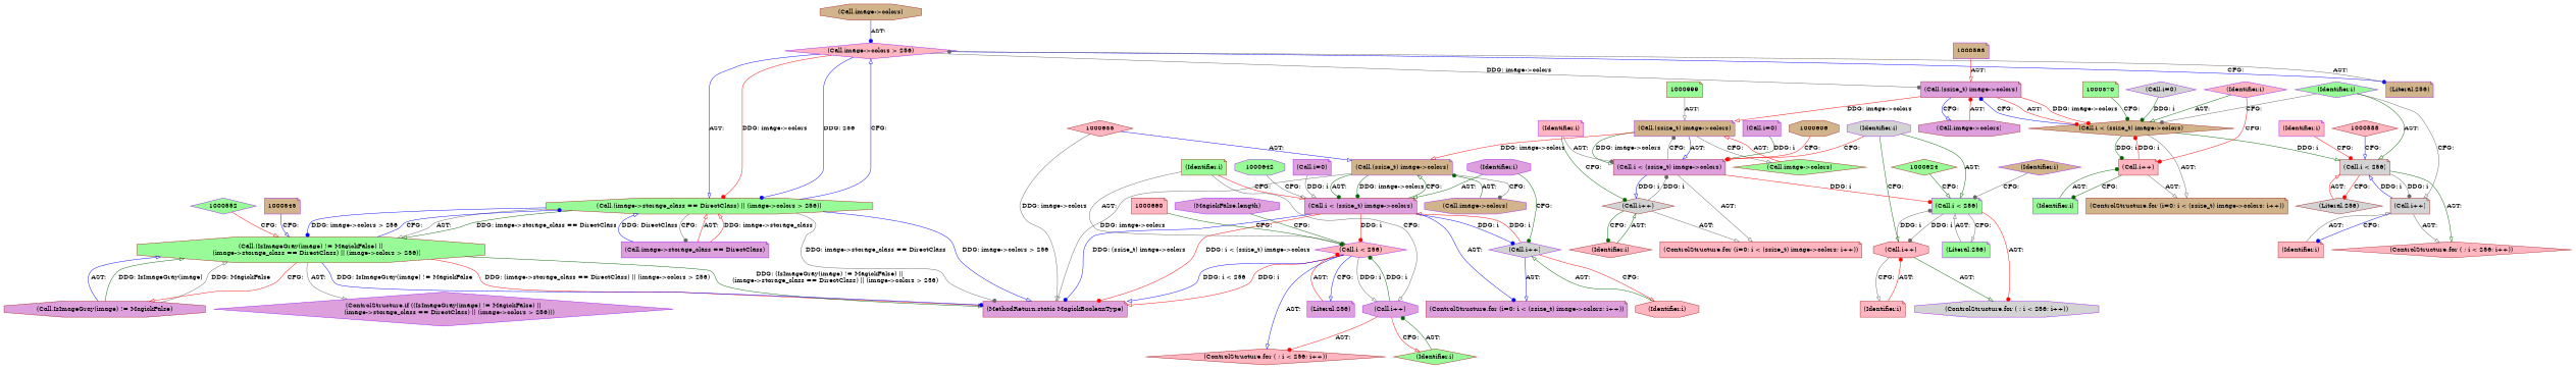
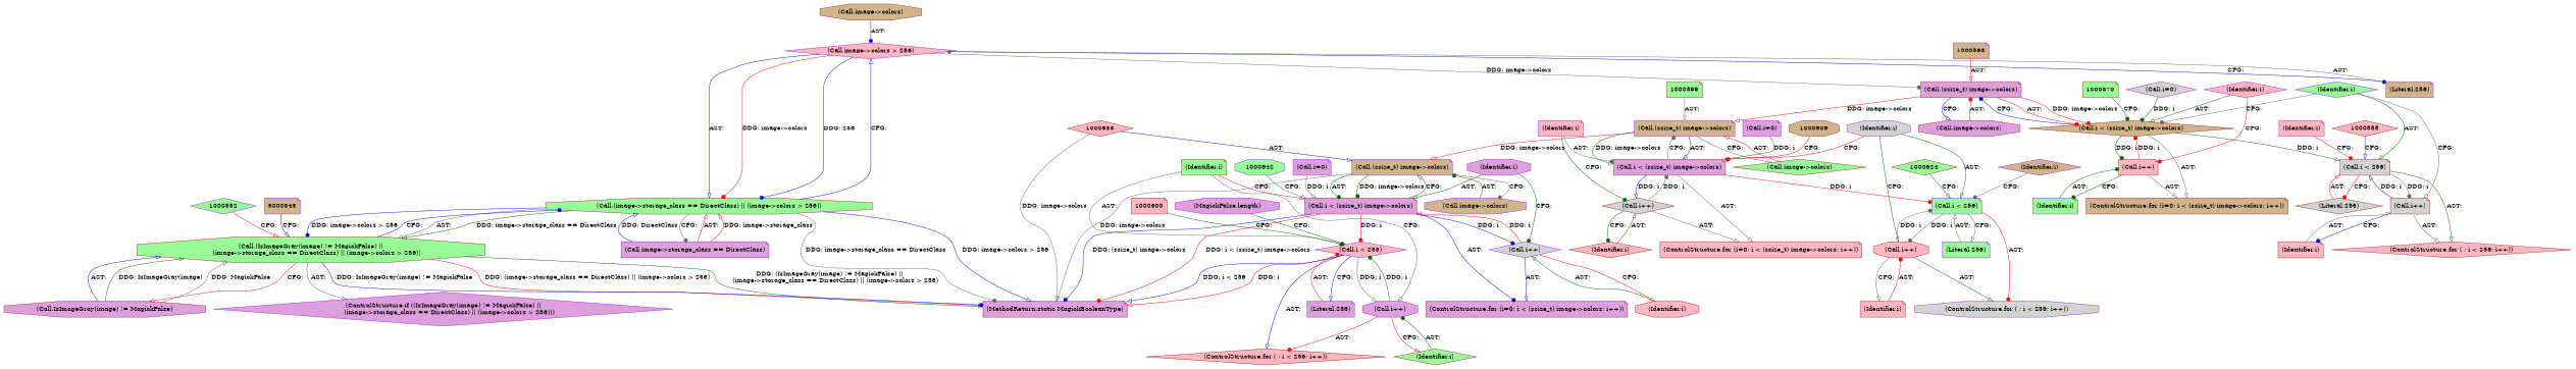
  digraph {
    node [color=brown fillcolor=lightpink shape=note style=filled]
    edge [arrowhead=onormal color=gray40]
    n1 [color=purple label="(Call,image->colors > 256)" shape=diamond]
    n2 [fillcolor=palegreen label="(Call,(image->storage_class == DirectClass) || (image->colors > 256))" shape=octagon]
    n3 [fillcolor=plum label="(Call,(ssize_t) image->colors)"]
    n4 [color=purple fillcolor=tan label="(Literal,256)"]
    n5 [fillcolor=plum label="(MethodReturn,static MagickBooleanType)"]
    n6 [fillcolor=palegreen label="(Call,(IsImageGray(image) != MagickFalse) ||\n      (image->storage_class == DirectClass) || (image->colors > 256))" shape=octagon]
    n7 [color=purple fillcolor=plum label="(Call,image->storage_class == DirectClass)"]
    n8 [fillcolor=tan label="(Call,i < (ssize_t) image->colors)" shape=diamond]
    n9 [color=purple fillcolor=tan label="(Call,(ssize_t) image->colors)"]
    n10 [fillcolor=plum label="(Call,image->colors)" shape=octagon]
    n11 [fillcolor=plum label="(Call,IsImageGray(image) != MagickFalse)" shape=octagon]
    n12 [color=purple fillcolor=plum label="(ControlStructure,if ((IsImageGray(image) != MagickFalse) ||\n      (image->storage_class == DirectClass) || (image->colors > 256)))" shape=diamond]
    n13 [label="(Call,i++)"]
    n14 [fillcolor=lightgrey label="(Call,i < 256)"]
    n15 [fillcolor=tan label="(ControlStructure,for (i=0; i < (ssize_t) image->colors; i++))"]
    n16 [fillcolor=plum label="(Call,i < (ssize_t) image->colors)"]
    n17 [color=purple fillcolor=tan label="(Call,(ssize_t) image->colors)"]
    n18 [fillcolor=palegreen label="(Call,image->colors)" shape=diamond]
    n19 [color=purple fillcolor=palegreen label="(Identifier,i)"]
    n20 [fillcolor=lightgrey label="(Call,i++)"]
    n21 [fillcolor=lightgrey label="(Literal,256)" shape=diamond]
    n22 [label="(ControlStructure,for ( ; i < 256; i++))" shape=diamond]
    n23 [label="(Identifier,i)"]
    n24 [fillcolor=lightgrey label="(Call,i++)" shape=diamond]
    n25 [color=purple fillcolor=palegreen label="(Call,i < 256)"]
    n26 [label="(ControlStructure,for (i=0; i < (ssize_t) image->colors; i++))"]
    n27 [fillcolor=plum label="(Call,i < (ssize_t) image->colors)"]
    n28 [color=purple fillcolor=tan label="(Call,image->colors)" shape=octagon]
    n29 [label="(Identifier,i)" shape=diamond]
    n30 [label="(Call,i++)" shape=octagon]
    n31 [color=purple fillcolor=palegreen label="(Literal,256)"]
    n32 [color=purple fillcolor=lightgrey label="(ControlStructure,for ( ; i < 256; i++))" shape=octagon]
    n33 [label="(Identifier,i)"]
    n34 [color=purple fillcolor=lightgrey label="(Call,i++)" shape=diamond]
    n35 [color=purple label="(Call,i < 256)" shape=diamond]
    n36 [fillcolor=plum label="(ControlStructure,for (i=0; i < (ssize_t) image->colors; i++))"]
    n37 [label="(Identifier,i)" shape=octagon]
    n38 [color=purple fillcolor=plum label="(Call,i++)" shape=octagon]
    n39 [label="(ControlStructure,for ( ; i < 256; i++))" shape=diamond]
    n40 [color=purple fillcolor=plum label="(Literal,256)"]
    n41 [fillcolor=palegreen label="(Identifier,i)" shape=diamond]
    n42 [color=purple fillcolor=plum label="(Call,i=0)"]
    n43 [color=purple label="(Identifier,i)"]
    n44 [color=purple fillcolor=palegreen label="(Identifier,i)" shape=diamond]
    n45 [color=purple fillcolor=lightgrey label="(Call,i=0)" shape=diamond]
    n46 [color=purple fillcolor=tan label="(Identifier,i)" shape=diamond]
    n47 [color=purple fillcolor=plum label="(Call,i=0)"]
    n48 [color=purple fillcolor=lightgrey label="(Identifier,i)" shape=octagon]
    n49 [color=purple label="(Identifier,i)" shape=diamond]
    n50 [color=purple fillcolor=plum label="(Identifier,i)" shape=octagon]
    n51 [color=purple fillcolor=plum label="(MagickFalse,length)" shape=octagon]
    n52 [fillcolor=tan label="(Call,image->colors)" shape=octagon]
    n53 [color=purple label="(Identifier,i)"]
    n54 [fillcolor=palegreen label="(Identifier,i)"]
-   1000545 [color=purple fillcolor=tan]
+   1000545 [color=purple fillcolor=tan label=5000545]
    1000552 [color=purple fillcolor=palegreen shape=diamond]
    1000563 [color=purple fillcolor=tan]
    1000570 [fillcolor=palegreen]
    1000588 [shape=diamond]
-   1000599 [fillcolor=palegreen label=1000999]
+   1000599 [fillcolor=palegreen]
    1000606 [fillcolor=tan shape=octagon]
    1000624 [fillcolor=palegreen shape=diamond]
    1000635 [shape=diamond]
    1000642 [color=purple fillcolor=palegreen shape=octagon]
-   1000660
+   1000660 [label=1000600]
    n1 -> n2 [color=blue label="AST: "]
    n1 -> n2 [arrowhead=dot color=red label="DDG: image->colors"]
    n1 -> n2 [arrowhead=dot color=blue label="DDG: 256"]
    n1 -> n3 [arrowhead=dot label="DDG: image->colors"]
    n1 -> n4 [arrowhead=dot color=blue label="CFG: "]
    n2 -> n1 [color=blue label="CFG: "]
    n2 -> n5 [arrowhead=dot label="DDG: image->storage_class == DirectClass"]
    n2 -> n5 [color=blue label="DDG: image->colors > 256"]
    n2 -> n6 [label="AST: "]
    n2 -> n6 [color=darkgreen label="DDG: image->storage_class == DirectClass"]
    n2 -> n6 [arrowhead=dot color=blue label="DDG: image->colors > 256"]
    n2 -> n7 [arrowhead=dot label="CFG: "]
    n3 -> n8 [arrowhead=dot color=red label="AST: "]
    n3 -> n8 [arrowhead=dot color=red label="DDG: image->colors"]
    n3 -> n9 [color=red label="DDG: image->colors"]
    n3 -> n10 [color=blue label="CFG: "]
    n4 -> n1 [arrowhead=dot label="AST: "]
    n6 -> n2 [arrowhead=dot color=blue label="CFG: "]
    n6 -> n5 [color=red label="DDG: (image->storage_class == DirectClass) || (image->colors > 256)"]
    n6 -> n5 [color=darkgreen label="DDG: (IsImageGray(image) != MagickFalse) ||\n      (image->storage_class == DirectClass) || (image->colors > 256)"]
    n6 -> n5 [arrowhead=dot color=blue label="DDG: IsImageGray(image) != MagickFalse"]
    n6 -> n11 [color=red label="CFG: "]
    n6 -> n12 [label="AST: "]
    n7 -> n2 [color=red label="AST: "]
    n7 -> n2 [color=red label="DDG: image->storage_class"]
    n7 -> n2 [color=blue label="DDG: DirectClass"]
    n8 -> n3 [arrowhead=dot color=blue label="CFG: "]
    n8 -> n13 [arrowhead=dot color=darkgreen label="DDG: i"]
    n8 -> n14 [color=darkgreen label="DDG: i"]
    n8 -> n15 [label="AST: "]
    n9 -> n16 [color=blue label="AST: "]
    n9 -> n16 [color=darkgreen label="DDG: image->colors"]
    n9 -> n17 [color=red label="DDG: image->colors"]
    n9 -> n18 [label="CFG: "]
    n10 -> n3 [arrowhead=dot color=red label="AST: "]
    n11 -> n6 [color=blue label="AST: "]
    n11 -> n6 [color=darkgreen label="DDG: IsImageGray(image)"]
    n11 -> n6 [label="DDG: MagickFalse"]
    n13 -> n8 [arrowhead=dot color=red label="DDG: i"]
    n13 -> n15 [label="AST: "]
    n13 -> n19 [arrowhead=dot color=darkgreen label="CFG: "]
    n14 -> n20 [arrowhead=dot label="DDG: i"]
    n14 -> n21 [arrowhead=dot color=red label="CFG: "]
    n14 -> n22 [color=darkgreen label="AST: "]
    n16 -> n9 [arrowhead=dot label="CFG: "]
    n16 -> n24 [color=blue label="DDG: i"]
    n16 -> n25 [arrowhead=dot color=red label="DDG: i"]
    n16 -> n26 [label="AST: "]
    n17 -> n5 [label="DDG: image->colors"]
    n17 -> n27 [arrowhead=dot color=darkgreen label="AST: "]
    n17 -> n27 [arrowhead=dot color=darkgreen label="DDG: image->colors"]
    n17 -> n28 [arrowhead=dot label="CFG: "]
    n18 -> n9 [color=red label="AST: "]
    n19 -> n13 [arrowhead=dot color=darkgreen label="AST: "]
    n20 -> n14 [color=blue label="DDG: i"]
    n20 -> n22 [label="AST: "]
    n20 -> n23 [arrowhead=dot color=blue label="CFG: "]
    n21 -> n14 [color=red label="AST: "]
    n23 -> n20 [label="AST: "]
    n24 -> n16 [arrowhead=dot label="DDG: i"]
    n24 -> n26 [label="AST: "]
    n24 -> n29 [arrowhead=dot color=darkgreen label="CFG: "]
    n25 -> n30 [arrowhead=dot label="DDG: i"]
    n25 -> n31 [label="CFG: "]
    n25 -> n32 [arrowhead=dot color=red label="AST: "]
    n27 -> n5 [arrowhead=dot color=red label="DDG: i < (ssize_t) image->colors"]
    n27 -> n5 [arrowhead=dot color=blue label="DDG: (ssize_t) image->colors"]
    n27 -> n17 [color=darkgreen label="CFG: "]
    n27 -> n34 [arrowhead=dot color=blue label="DDG: i"]
    n27 -> n35 [arrowhead=dot color=red label="DDG: i"]
    n27 -> n36 [arrowhead=dot color=blue label="AST: "]
    n28 -> n17 [arrowhead=dot color=darkgreen label="AST: "]
    n29 -> n24 [color=darkgreen label="AST: "]
    n30 -> n25 [arrowhead=dot label="DDG: i"]
    n30 -> n32 [color=darkgreen label="AST: "]
    n30 -> n33 [label="CFG: "]
    n31 -> n25 [label="AST: "]
    n33 -> n30 [arrowhead=dot color=red label="AST: "]
    n34 -> n27 [color=red label="DDG: i"]
    n34 -> n36 [color=blue label="AST: "]
    n34 -> n37 [color=red label="CFG: "]
    n35 -> n5 [color=red label="DDG: i"]
    n35 -> n5 [color=blue label="DDG: i < 256"]
    n35 -> n38 [label="DDG: i"]
    n35 -> n39 [color=blue label="AST: "]
    n35 -> n40 [color=blue label="CFG: "]
    n37 -> n34 [color=darkgreen label="AST: "]
    n38 -> n35 [arrowhead=dot color=darkgreen label="DDG: i"]
    n38 -> n39 [arrowhead=dot color=red label="AST: "]
    n38 -> n41 [color=red label="CFG: "]
    n40 -> n35 [arrowhead=dot color=red label="AST: "]
    n41 -> n38 [arrowhead=dot color=darkgreen label="AST: "]
    n42 -> n27 [label="DDG: i"]
    n43 -> n16 [arrowhead=dot label="AST: "]
    n43 -> n24 [arrowhead=dot color=darkgreen label="CFG: "]
    n44 -> n8 [arrowhead=dot label="CFG: "]
    n44 -> n14 [color=darkgreen label="AST: "]
    n44 -> n20 [label="CFG: "]
    n45 -> n8 [arrowhead=dot color=darkgreen label="DDG: i"]
    n46 -> n25 [arrowhead=dot label="CFG: "]
    n47 -> n16 [color=darkgreen label="DDG: i"]
    n48 -> n16 [color=red label="CFG: "]
    n48 -> n25 [color=darkgreen label="AST: "]
    n48 -> n30 [color=darkgreen label="CFG: "]
    n49 -> n8 [color=darkgreen label="AST: "]
    n49 -> n13 [arrowhead=dot color=red label="CFG: "]
    n50 -> n27 [color=darkgreen label="AST: "]
    n50 -> n34 [arrowhead=dot color=darkgreen label="CFG: "]
    n51 -> n35 [color=darkgreen label="CFG: "]
    n52 -> n1 [arrowhead=dot color=blue label="AST: "]
    n53 -> n14 [arrowhead=dot color=red label="CFG: "]
    n54 -> n27 [color=red label="CFG: "]
    n54 -> n35 [arrowhead=dot label="AST: "]
    n54 -> n38 [label="CFG: "]
    1000545 -> n6 [color=blue label="CFG: "]
    1000552 -> n6 [color=red label="CFG: "]
    1000563 -> n3 [color=red label="AST: "]
    1000570 -> n8 [arrowhead=dot color=darkgreen label="CFG: "]
    1000588 -> n14 [color=blue label="CFG: "]
    1000599 -> n9 [label="AST: "]
    1000606 -> n16 [arrowhead=dot color=red label="CFG: "]
    1000624 -> n25 [color=darkgreen label="CFG: "]
    1000635 -> n5 [label="DDG: image->colors"]
    1000635 -> n17 [color=blue label="AST: "]
    1000642 -> n27 [label="CFG: "]
    1000660 -> n35 [arrowhead=dot color=darkgreen label="CFG: "]
  }
